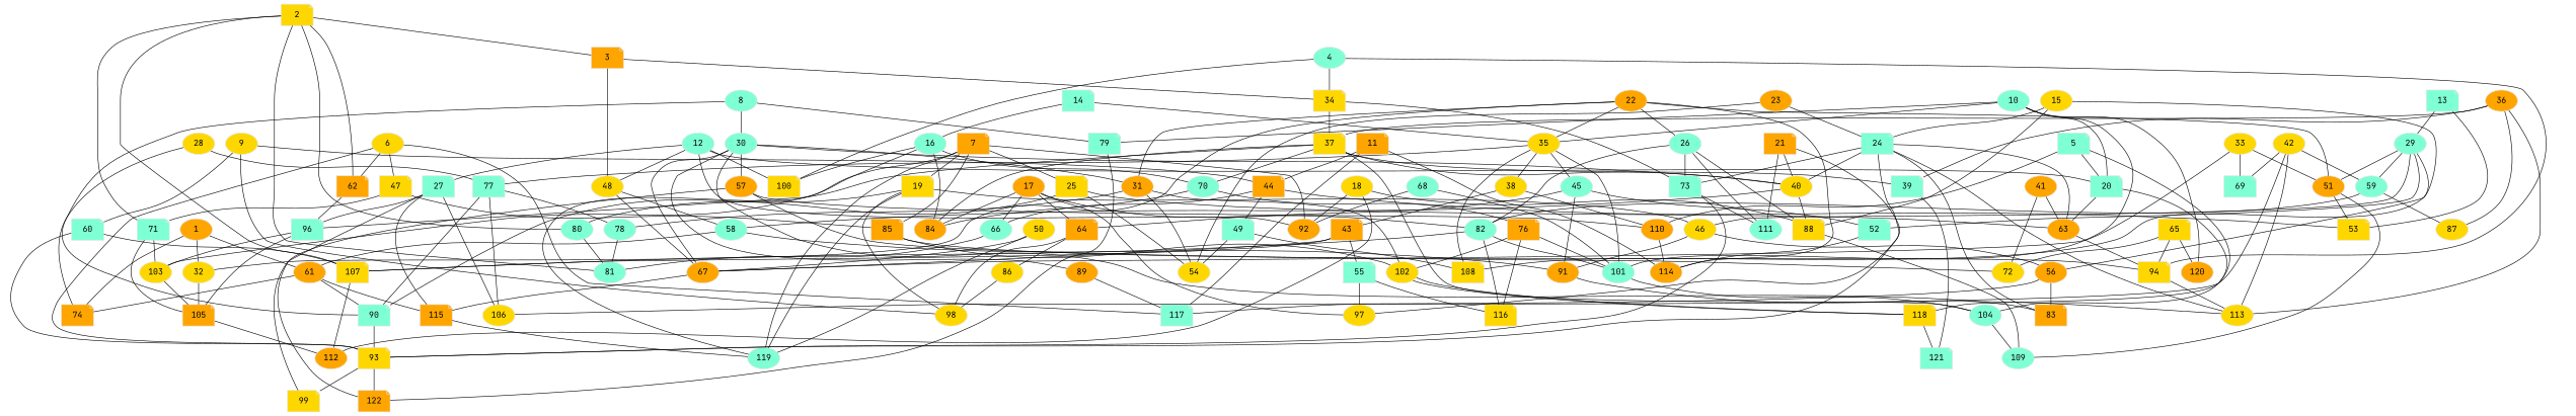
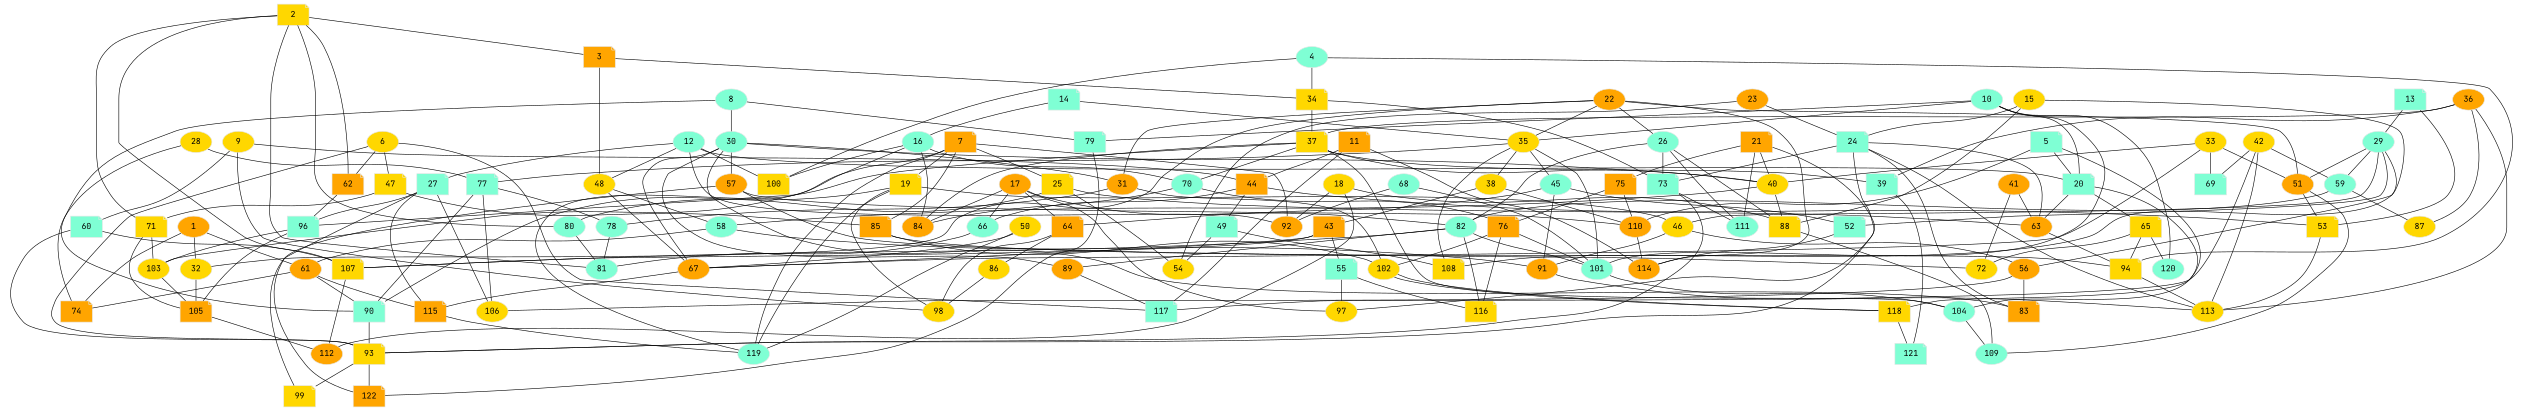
  graph {
    fontname="JetBrains Mono"
    node [color=gray90 fillcolor=gold fontname="JetBrains Mono" shape=ellipse style=filled]
    edge [fontname="JetBrains Mono"]
    1 [fillcolor=orange]
    32
    61 [fillcolor=orange]
    74 [fillcolor=orange shape=note]
    105 [fillcolor=orange shape=note]
    90 [fillcolor=aquamarine shape=note]
    115 [fillcolor=orange shape=note]
    2 [shape=note]
    3 [fillcolor=orange shape=note]
    62 [fillcolor=orange shape=note]
-   71 [fillcolor=aquamarine shape=note]
+   71 [shape=note]
    80 [fillcolor=aquamarine]
    81 [fillcolor=aquamarine]
    107 [shape=note]
    34 [shape=note]
    48
    96 [fillcolor=aquamarine shape=note]
    103
    112 [fillcolor=orange]
    73 [fillcolor=aquamarine shape=note]
    37 [shape=note]
    67 [fillcolor=orange]
    58 [fillcolor=aquamarine]
    4 [fillcolor=aquamarine]
    94 [shape=note]
    100 [shape=note]
    113
    5 [fillcolor=aquamarine shape=note]
    20 [fillcolor=aquamarine shape=note]
    110 [fillcolor=orange]
    118 [shape=note]
    63 [fillcolor=orange]
    65 [shape=note]
    104 [fillcolor=aquamarine]
    114 [fillcolor=orange]
    121 [fillcolor=aquamarine shape=note]
    6
    47 [shape=note]
    93 [shape=note]
    117 [fillcolor=aquamarine shape=note]
    85 [fillcolor=orange shape=note]
    122 [fillcolor=orange shape=note]
    99 [shape=note]
    7 [fillcolor=orange shape=note]
    19 [shape=note]
    25 [shape=note]
    92 [fillcolor=orange]
    119 [fillcolor=aquamarine]
    98
    46
    54
    102
    8 [fillcolor=aquamarine]
    30 [fillcolor=aquamarine]
    79 [fillcolor=aquamarine shape=note]
    40
    31 [fillcolor=orange]
    83 [fillcolor=orange shape=note]
    57 [fillcolor=orange]
    89 [fillcolor=orange]
    44 [fillcolor=orange shape=note]
    9
    60 [fillcolor=aquamarine shape=note]
    53 [shape=note]
    66 [fillcolor=aquamarine]
    49 [fillcolor=aquamarine shape=note]
    10 [fillcolor=aquamarine]
    35
    101 [fillcolor=aquamarine]
-   120 [fillcolor=orange]
+   120 [fillcolor=aquamarine]
    108 [shape=note]
    77 [fillcolor=aquamarine shape=note]
    38
    45 [fillcolor=aquamarine]
    11 [fillcolor=orange shape=note]
    12 [fillcolor=aquamarine]
    27 [fillcolor=aquamarine shape=note]
    106
    13 [fillcolor=aquamarine shape=note]
    29 [fillcolor=aquamarine]
    51 [fillcolor=orange]
    52 [fillcolor=aquamarine shape=note]
    56 [fillcolor=orange]
    59 [fillcolor=aquamarine]
    14 [fillcolor=aquamarine shape=note]
    16 [fillcolor=aquamarine]
    70 [fillcolor=aquamarine]
    84 [fillcolor=orange]
    24 [fillcolor=aquamarine shape=note]
    15
    88 [shape=note]
    97
    109 [fillcolor=aquamarine]
    76 [fillcolor=orange shape=note]
    17 [fillcolor=orange]
    64 [fillcolor=orange shape=note]
    82 [fillcolor=aquamarine]
    86
    116 [shape=note]
    18
    91 [fillcolor=orange]
    72
    21 [fillcolor=orange shape=note]
+   75 [fillcolor=orange shape=note]
    111 [fillcolor=aquamarine]
    22 [fillcolor=orange]
    26 [fillcolor=aquamarine]
    78 [fillcolor=aquamarine]
    23 [fillcolor=orange]
    28
    87
    33
    69 [fillcolor=aquamarine shape=note]
    39 [fillcolor=aquamarine shape=note]
    43 [fillcolor=orange shape=note]
    36 [fillcolor=orange]
    55 [fillcolor=aquamarine shape=note]
    41 [fillcolor=orange]
    42
    50
    68 [fillcolor=aquamarine]
    1 -- 32
    1 -- 61
    1 -- 74
    32 -- 105
    61 -- 74
    61 -- 90
    61 -- 115
    105 -- 112
    90 -- 93
    115 -- 119
    2 -- 3
    2 -- 62
    2 -- 71
    2 -- 80
    2 -- 81
    2 -- 107
    3 -- 34
    3 -- 48
    62 -- 96
    71 -- 105
    71 -- 103
    80 -- 81
    107 -- 112
    34 -- 73
    34 -- 37
    48 -- 67
    48 -- 58
    96 -- 105
    96 -- 103
    103 -- 105
    73 -- 93
    73 -- 111
    37 -- 96
    37 -- 104
    37 -- 40
    37 -- 70
    37 -- 84
    37 -- 39
    67 -- 115
    58 -- 61
    58 -- 91
    4 -- 34
    4 -- 94
    4 -- 100
    94 -- 113
    5 -- 20
    5 -- 110
    5 -- 118
    20 -- 63
+   20 -- 65
    20 -- 104
    110 -- 114
    118 -- 121
    63 -- 94
    65 -- 94
    65 -- 120
    65 -- 72
    104 -- 109
    6 -- 62
    6 -- 47
    6 -- 93
    6 -- 117
    47 -- 71
    47 -- 85
    93 -- 122
    93 -- 99
    85 -- 94
    85 -- 102
    7 -- 103
    7 -- 85
    7 -- 19
    7 -- 25
    7 -- 92
    7 -- 119
    19 -- 90
    19 -- 119
    19 -- 98
    19 -- 46
    25 -- 80
    25 -- 63
    25 -- 54
    46 -- 56
    46 -- 91
    102 -- 118
    102 -- 118
    8 -- 90
    8 -- 30
    8 -- 79
    30 -- 67
    30 -- 40
    30 -- 31
    30 -- 83
    30 -- 57
    30 -- 89
    79 -- 122
    40 -- 58
    40 -- 88
-   31 -- 54
    31 -- 102
    31 -- 78
    57 -- 110
    57 -- 99
    57 -- 72
    89 -- 117
    44 -- 53
    44 -- 66
    44 -- 49
    9 -- 98
    9 -- 44
    9 -- 60
    60 -- 107
    60 -- 93
+   53 -- 113
    66 -- 81
    49 -- 54
    49 -- 108
    10 -- 20
    10 -- 79
    10 -- 35
    10 -- 101
    10 -- 120
    35 -- 101
    35 -- 108
    35 -- 77
    35 -- 38
    35 -- 45
    101 -- 104
    77 -- 90
    77 -- 106
    77 -- 78
    38 -- 110
    38 -- 43
    45 -- 52
    45 -- 64
    45 -- 91
    11 -- 114
    11 -- 117
    11 -- 44
    12 -- 48
    12 -- 100
    12 -- 20
    12 -- 92
    12 -- 27
    27 -- 115
    27 -- 96
    27 -- 122
    27 -- 106
    13 -- 53
    13 -- 29
    29 -- 46
    29 -- 51
    29 -- 52
    29 -- 56
    29 -- 59
    51 -- 53
    51 -- 109
    52 -- 114
    56 -- 83
    56 -- 106
    59 -- 82
    59 -- 87
    14 -- 35
    14 -- 16
    16 -- 100
    16 -- 119
    16 -- 70
    16 -- 84
    70 -- 84
    70 -- 76
    24 -- 73
    24 -- 113
    24 -- 63
    24 -- 83
    24 -- 97
    15 -- 108
    15 -- 24
    15 -- 88
    88 -- 109
    76 -- 102
    76 -- 101
    76 -- 116
    17 -- 66
    17 -- 84
    17 -- 97
    17 -- 64
    17 -- 82
    64 -- 98
    64 -- 86
    82 -- 107
+   82 -- 89
    82 -- 101
    82 -- 116
    86 -- 98
    18 -- 112
    18 -- 92
    18 -- 88
    91 -- 113
    21 -- 93
    21 -- 40
+   21 -- 75
    21 -- 111
+   75 -- 110
+   75 -- 76
    22 -- 32
    22 -- 114
    22 -- 31
    22 -- 35
    22 -- 51
    22 -- 26
    26 -- 73
    26 -- 88
    26 -- 82
    26 -- 111
    78 -- 81
    23 -- 54
    23 -- 24
    28 -- 74
    28 -- 77
    33 -- 67
-   24 -- 40
+   33 -- 40
    33 -- 51
    33 -- 69
    39 -- 121
    43 -- 107
    43 -- 67
    43 -- 55
    36 -- 37
    36 -- 113
    36 -- 87
    36 -- 39
    55 -- 97
    55 -- 116
    41 -- 63
    41 -- 72
    42 -- 113
    42 -- 117
    42 -- 59
    42 -- 69
    50 -- 67
    50 -- 119
    68 -- 92
    68 -- 101
  }
